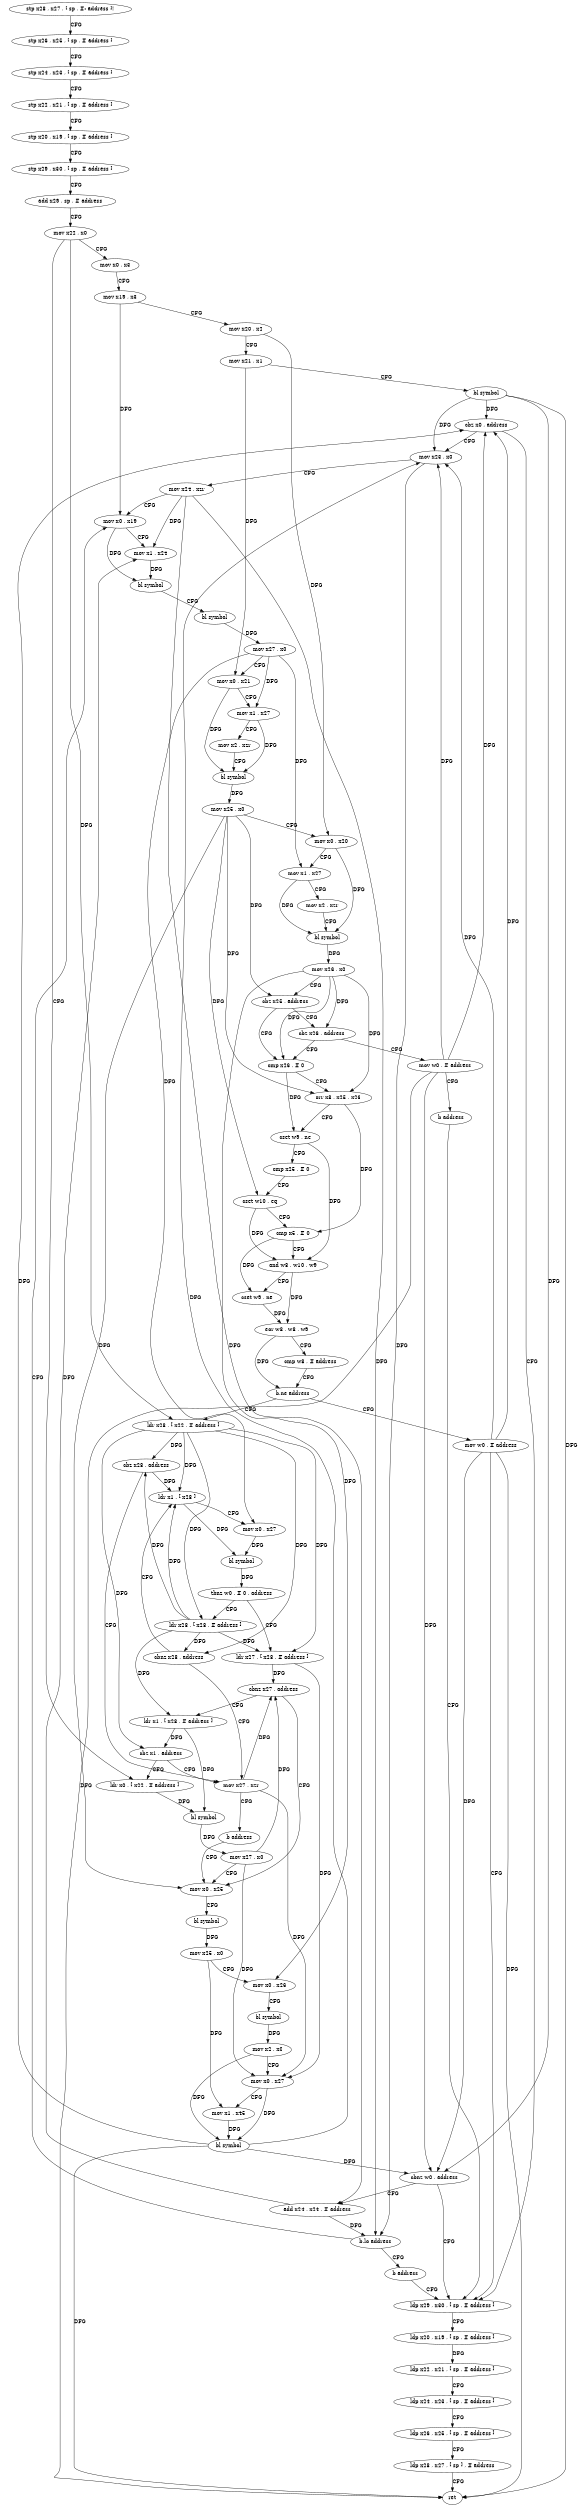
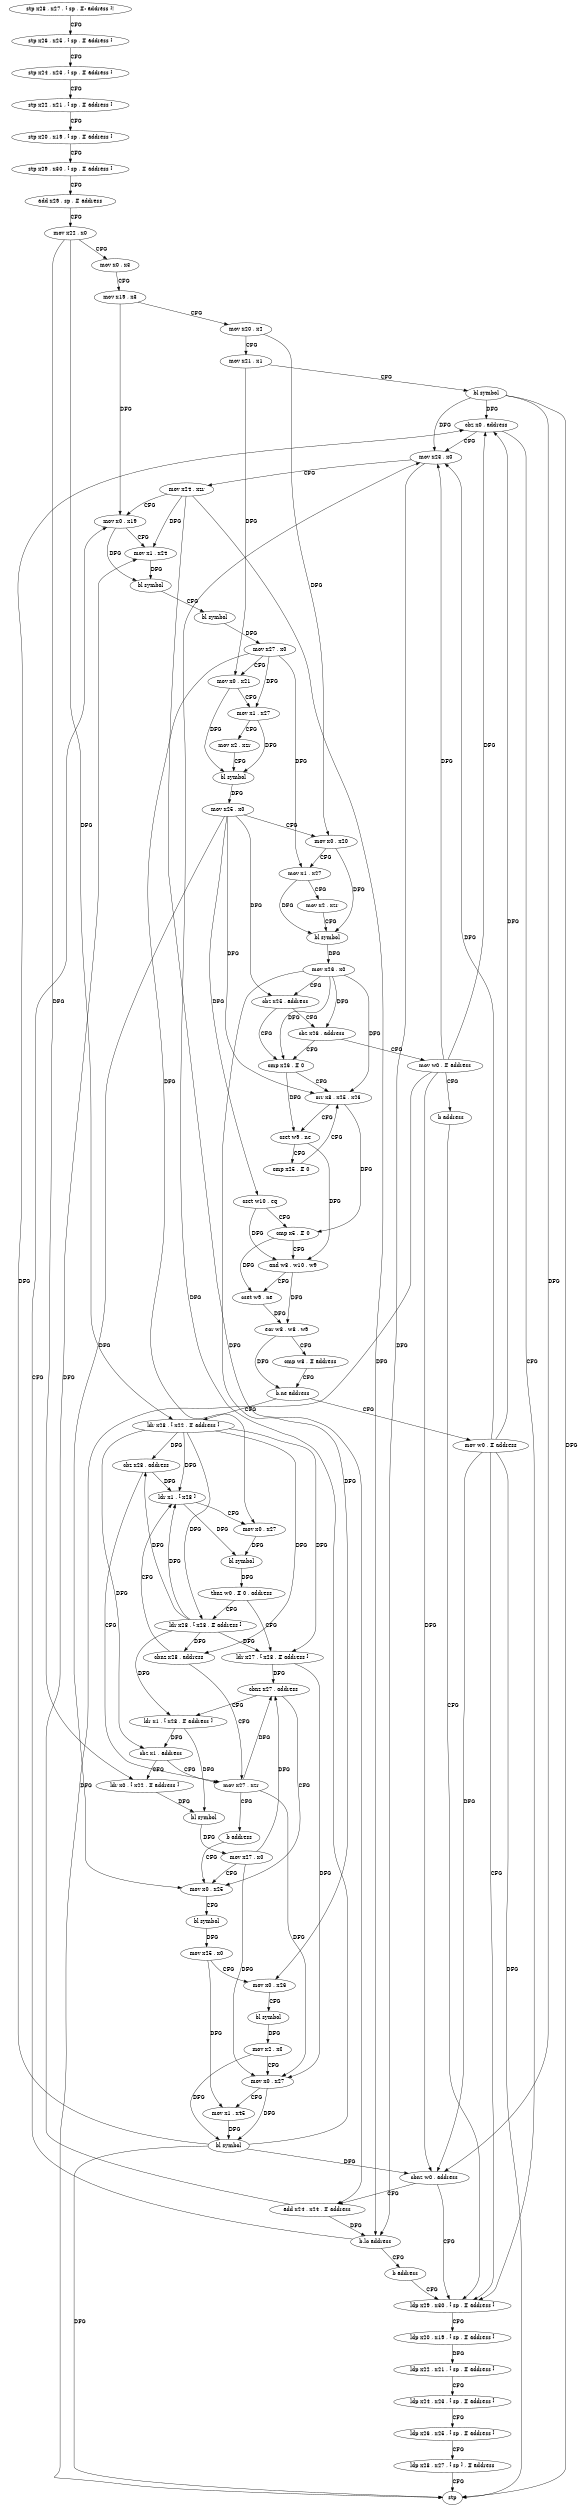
  digraph {
    n1 [label="stp x28 , x27 , [ sp , #- address ]!"]
    n2 [label="stp x26 , x25 , [ sp , # address ]"]
    n3 [label="stp x24 , x23 , [ sp , # address ]"]
    n4 [label="stp x22 , x21 , [ sp , # address ]"]
    n5 [label="stp x20 , x19 , [ sp , # address ]"]
    n6 [label="stp x29 , x30 , [ sp , # address ]"]
    n7 [label="add x29 , sp , # address"]
    n8 [label="mov x22 , x0"]
    n9 [label="mov x0 , x3"]
    n10 [label="ldr x28 , [ x22 , # address ]"]
    n11 [label="ldr x0 , [ x22 , # address ]"]
    n12 [label="mov x19 , x3"]
    n13 [label="cbz x28 , address"]
    n14 [label="ldr x1 , [ x28 ]"]
    n15 [label="ldr x27 , [ x28 , # address ]"]
    n16 [label="ldr x28 , [ x28 , # address ]"]
    n17 [label="cbnz x28 , address"]
    n18 [label="cbz x1 , address"]
    n19 [label="bl symbol"]
    n20 [label="mov x20 , x2"]
    n21 [label="mov x0 , x19"]
    n22 [label="mov x21 , x1"]
    n23 [label="mov x0 , x20"]
    n24 [label="mov x1 , x24"]
    n25 [label="bl symbol"]
    n26 [label="bl symbol"]
    n27 [label="mov x0 , x21"]
    n28 [label="mov x1 , x27"]
    n29 [label="bl symbol"]
    n30 [label="cbz x0 , address"]
    n31 [label="mov x23 , x0"]
-   n32 [label=ret]
+   n32 [label=stp]
    n33 [label="cbnz w0 , address"]
    n34 [label="mov x1 , x27"]
    n35 [label="bl symbol"]
    n36 [label="ldp x29 , x30 , [ sp , # address ]"]
    n37 [label="mov x24 , xzr"]
    n38 [label="b.lo address"]
    n39 [label="add x24 , x24 , # address"]
    n40 [label="ldp x20 , x19 , [ sp , # address ]"]
    n41 [label="ldp x22 , x21 , [ sp , # address ]"]
    n42 [label="b address"]
    n43 [label="ldp x24 , x23 , [ sp , # address ]"]
    n44 [label="ldp x26 , x25 , [ sp , # address ]"]
    n45 [label="ldp x28 , x27 , [ sp ] , # address"]
    n46 [label="bl symbol"]
    n47 [label="cmp x26 , # 0"]
    n48 [label="orr x8 , x25 , x26"]
    n49 [label="cset w9 , ne"]
    n50 [label="cmp x5 , # 0"]
    n51 [label="cmp x25 , # 0"]
    n52 [label="and w8 , w10 , w9"]
    n53 [label="cset w9 , ne"]
    n54 [label="cset w10 , eq"]
    n55 [label="eor w8 , w8 , w9"]
    n56 [label="cmp w8 , # address"]
    n57 [label="b.ne address"]
    n58 [label="mov w0 , # address"]
    n59 [label="mov x27 , xzr"]
    n60 [label="mov x0 , x27"]
    n61 [label="bl symbol"]
    n62 [label="mov x0 , x27"]
    n63 [label="cbnz x27 , address"]
    n64 [label="ldr x1 , [ x28 , # address ]"]
    n65 [label="cbz x26 , address"]
    n66 [label="mov w0 , # address"]
    n67 [label="b address"]
    n68 [label="b address"]
    n69 [label="mov x0 , x25"]
    n70 [label="mov x1 , x45"]
    n71 [label="bl symbol"]
    n72 [label="tbnz w0 , # 0 , address"]
    n73 [label="bl symbol"]
    n74 [label="mov x25 , x0"]
    n75 [label="mov x0 , x26"]
    n76 [label="bl symbol"]
    n77 [label="mov x2 , x0"]
    n78 [label="mov x27 , x0"]
    n79 [label="mov x27 , x0"]
    n80 [label="mov x2 , xzr"]
    n81 [label="mov x2 , xzr"]
    n82 [label="mov x25 , x0"]
    n83 [label="cbz x25 , address"]
    n84 [label="mov x26 , x0"]
    n1 -> n2 [label=CFG]
    n2 -> n3 [label=CFG]
    n3 -> n4 [label=CFG]
    n4 -> n5 [label=CFG]
    n5 -> n6 [label=CFG]
    n6 -> n7 [label=CFG]
    n7 -> n8 [label=CFG]
    n8 -> n9 [label=CFG]
    n8 -> n10 [label=DFG]
-   n8 -> n11 [label=CFG]
+   n8 -> n11 [label=DFG]
    n9 -> n12 [label=CFG]
    n10 -> n13 [label=DFG]
    n10 -> n14 [label=DFG]
    n10 -> n15 [label=DFG]
    n10 -> n16 [label=DFG]
    n10 -> n17 [label=DFG]
    n10 -> n18 [label=DFG]
    n11 -> n19 [label=DFG]
    n12 -> n20 [label=CFG]
    n12 -> n21 [label=DFG]
    n13 -> n14 [label=DFG]
    n13 -> n59 [label=CFG]
    n14 -> n60 [label=CFG]
    n14 -> n61 [label=DFG]
    n15 -> n62 [label=DFG]
    n15 -> n63 [label=DFG]
    n16 -> n13 [label=DFG]
    n16 -> n14 [label=DFG]
    n16 -> n15 [label=DFG]
    n16 -> n17 [label=DFG]
    n16 -> n64 [label=DFG]
    n17 -> n14 [label=CFG]
    n17 -> n59 [label=CFG]
    n18 -> n11 [label=CFG]
    n18 -> n59 [label=CFG]
    n19 -> n78 [label=DFG]
    n20 -> n22 [label=CFG]
    n20 -> n23 [label=DFG]
    n21 -> n24 [label=CFG]
    n21 -> n25 [label=DFG]
    n22 -> n26 [label=CFG]
    n22 -> n27 [label=DFG]
    n23 -> n28 [label=CFG]
    n23 -> n29 [label=DFG]
    n24 -> n25 [label=DFG]
    n25 -> n46 [label=CFG]
    n26 -> n30 [label=DFG]
    n26 -> n31 [label=DFG]
    n26 -> n32 [label=DFG]
    n26 -> n33 [label=DFG]
    n27 -> n34 [label=CFG]
    n27 -> n35 [label=DFG]
    n28 -> n29 [label=DFG]
    n28 -> n81 [label=CFG]
    n29 -> n84 [label=DFG]
    n30 -> n31 [label=CFG]
    n30 -> n36 [label=CFG]
    n31 -> n37 [label=CFG]
    n31 -> n38 [label=DFG]
    n33 -> n36 [label=CFG]
    n33 -> n39 [label=CFG]
    n34 -> n35 [label=DFG]
    n34 -> n80 [label=CFG]
    n35 -> n82 [label=DFG]
    n36 -> n40 [label=CFG]
    n37 -> n21 [label=CFG]
    n37 -> n24 [label=DFG]
    n37 -> n38 [label=DFG]
    n37 -> n39 [label=DFG]
    n38 -> n21 [label=CFG]
    n38 -> n42 [label=CFG]
    n39 -> n24 [label=DFG]
    n39 -> n38 [label=DFG]
    n40 -> n41 [label=DFG]
    n41 -> n43 [label=CFG]
    n42 -> n36 [label=CFG]
    n43 -> n44 [label=CFG]
    n44 -> n45 [label=CFG]
    n45 -> n32 [label=CFG]
    n46 -> n79 [label=DFG]
    n47 -> n48 [label=CFG]
    n47 -> n49 [label=DFG]
    n48 -> n49 [label=CFG]
    n48 -> n50 [label=DFG]
    n49 -> n51 [label=CFG]
    n49 -> n52 [label=DFG]
    n50 -> n52 [label=CFG]
    n50 -> n53 [label=DFG]
-   n51 -> n54 [label=CFG]
+   n51 -> n48 [label=CFG]
    n52 -> n53 [label=CFG]
    n52 -> n55 [label=DFG]
    n53 -> n55 [label=DFG]
    n54 -> n50 [label=CFG]
    n54 -> n52 [label=DFG]
    n55 -> n56 [label=CFG]
    n55 -> n57 [label=DFG]
    n56 -> n57 [label=CFG]
    n57 -> n10 [label=CFG]
    n57 -> n58 [label=CFG]
    n58 -> n30 [label=DFG]
    n58 -> n31 [label=DFG]
    n58 -> n32 [label=DFG]
    n58 -> n33 [label=DFG]
    n58 -> n36 [label=CFG]
    n59 -> n62 [label=DFG]
    n59 -> n63 [label=DFG]
    n59 -> n68 [label=CFG]
    n60 -> n61 [label=DFG]
    n61 -> n72 [label=DFG]
    n62 -> n70 [label=CFG]
    n62 -> n71 [label=DFG]
    n63 -> n64 [label=CFG]
    n63 -> n69 [label=CFG]
    n64 -> n18 [label=DFG]
    n64 -> n19 [label=DFG]
    n65 -> n47 [label=CFG]
    n65 -> n66 [label=CFG]
    n66 -> n30 [label=DFG]
    n66 -> n31 [label=DFG]
    n66 -> n32 [label=DFG]
    n66 -> n33 [label=DFG]
    n66 -> n67 [label=CFG]
    n67 -> n36 [label=CFG]
    n68 -> n69 [label=CFG]
    n69 -> n73 [label=CFG]
    n70 -> n71 [label=DFG]
    n71 -> n30 [label=DFG]
    n71 -> n31 [label=DFG]
    n71 -> n32 [label=DFG]
    n71 -> n33 [label=DFG]
    n72 -> n15 [label=CFG]
    n72 -> n16 [label=CFG]
    n73 -> n74 [label=DFG]
    n74 -> n70 [label=DFG]
    n74 -> n75 [label=CFG]
    n75 -> n76 [label=CFG]
    n76 -> n77 [label=DFG]
    n77 -> n62 [label=CFG]
    n77 -> n71 [label=DFG]
    n78 -> n62 [label=DFG]
    n78 -> n63 [label=DFG]
    n78 -> n69 [label=CFG]
    n79 -> n27 [label=CFG]
    n79 -> n28 [label=DFG]
    n79 -> n34 [label=DFG]
    n79 -> n60 [label=DFG]
    n80 -> n35 [label=CFG]
    n81 -> n29 [label=CFG]
    n82 -> n23 [label=CFG]
    n82 -> n48 [label=DFG]
    n82 -> n54 [label=DFG]
    n82 -> n69 [label=DFG]
    n82 -> n83 [label=DFG]
    n83 -> n47 [label=CFG]
    n83 -> n65 [label=CFG]
    n84 -> n47 [label=DFG]
    n84 -> n48 [label=DFG]
    n84 -> n65 [label=DFG]
    n84 -> n75 [label=DFG]
    n84 -> n83 [label=CFG]
  }
